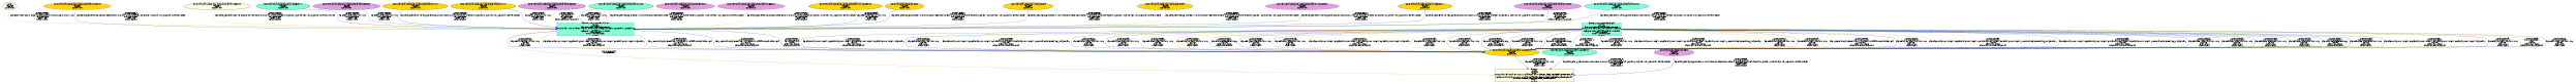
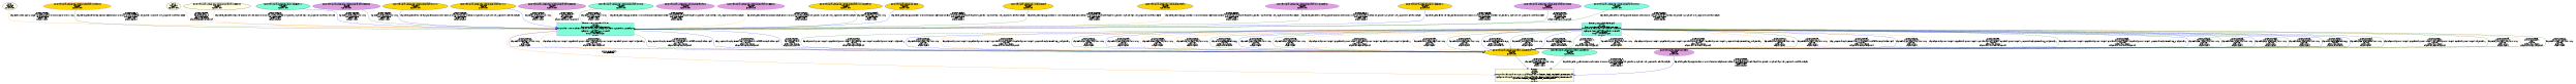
  digraph {
    rankdir=TB
    node [fillcolor=gold fontname=Helvetica fontsize=8 margin="0.0,0.0" shape=ellipse style=filled color=black]
    edge [color=darkgreen fontname=Helvetica fontsize=8 style=solid arrowhead=onormal]
    n1 [fillcolor=lightyellow label="path:C:\ntype:Artifact\nversion:3\nclass:File System" color=blue]
    n2 [fillcolor=aquamarine label="description:Windows host process (Rundll32)\npid:4220\ntype:Process\nversion:10.0.14393.0 (rs1_release.160715-1616)\ncommandline:C:\\WINDOWS\\system32\\rundll32.exe ''C:\\Users\\mathieu\\AppData\\Roaming\\Temp\\MsAssistClient.dll'',Assist_Cleanup\nppid:2368\nimagepath:C:\\WINDOWS\\SysWOW64\\rundll32.exe\nname:rundll32.exe\ncompany:Microsoft Corporation\narch:32-bit" shape=box color=purple]
    n3 [label="path:C:\\Users\\mathieu\\AppData\\Local\\Microsoft\\Assistance\\Client\\1.0\\949D.tmp\ntype:Artifact\nversion:1\nclass:File System" color=purple]
    n4 [label="path:C:\\Users\\mathieu\\AppData\\Roaming\\Temp\\MsAssistClient.dll\ntype:Artifact\nversion:2\nclass:File System" color=blue]
    n5 [fillcolor=lightyellow label="description:\npid:2368\ntype:Process\nversion:\ncommandline:C:\\Users\\mathieu\\Downloads\\Malware\\executable\\OnionDuke3BF6B0D49B8E594F8B59EEC98942E1380E16DD22.exe \nppid:4760\nimagepath:C:\\Users\\mathieu\\Downloads\\Malware\\executable\\OnionDuke3BF6B0D49B8E594F8B59EEC98942E1380E16DD22.exe\nname:OnionDuke3BF6B0D49B8E594F8B59EEC98942E1380E16DD22.exe\ncompany:\narch:32-bit" shape=box color=blue]
+   n6 [fillcolor=lightyellow label="path:C:\ntype:Artifact\nversion:4\nclass:File System"]
    n7 [fillcolor=lightyellow label="path:C:\\Users\\mathieu\\AppData\\Local\\Microsoft\\Assistance\\Client\\1.0\\EB2D.tmp\ntype:Artifact\nversion:2\nclass:File System"]
    n8 [fillcolor=aquamarine label="path:C:\\Users\\mathieu\\AppData\\Local\\Startup\\kb282586914.lnk\ntype:Artifact\nversion:2\nclass:File System"]
    n9 [fillcolor=plum label="path:C:\\Users\\mathieu\\AppData\\Local\\Microsoft\\Assistance\\Client\\1.0\\EB2D.tmp\ntype:Artifact\nversion:3\nclass:File System" color=blue]
    n10 [label="path:C:\\Users\\mathieu\\AppData\\Local\\Microsoft\\Assistance\\Client\\1.0\\uhwzw\ntype:Artifact\nversion:1\nclass:File System"]
    n11 [label="path:C:\\Users\\mathieu\\AppData\\Local\\Microsoft\\Assistance\\Client\\1.0\\uhwzw\ntype:Artifact\nversion:2\nclass:File System"]
    n12 [fillcolor=plum label="path:C:\\Users\\mathieu\\AppData\\Local\\Microsoft\\Assistance\\Client\\1.0\\EB2D.tmp\ntype:Artifact\nversion:4\nclass:File System"]
    n13 [fillcolor=aquamarine label="path:C:\\Users\\mathieu\\AppData\\Local\\Microsoft\\Assistance\\Client\\1.0\\dmhax\ntype:Artifact\nversion:2\nclass:File System"]
    n14 [fillcolor=aquamarine label="path:C:\\Users\\mathieu\\AppData\\Roaming\\Temp\\MsAssistClient.dll\ntype:Artifact\nversion:1\nclass:File System"]
    n15 [fillcolor=plum label="path:C:\\Users\\mathieu\\AppData\\Local\\Microsoft\\Assistance\\Client\\1.0\ntype:Artifact\nversion:1\nclass:File System" color=purple]
    n16 [fillcolor=plum label="path:C:\\Users\\mathieu\\AppData\\Local\\Microsoft\\Assistance\\Client\\1.0\\EB2D.tmp\ntype:Artifact\nversion:1\nclass:File System" color=purple]
    n17 [label="path:C:\\Users\\mathieu\\AppData\\Local\\Microsoft\\Assistance\\Client\\1.0\\MsAssistClient.dll\ntype:Artifact\nversion:2\nclass:File System"]
    n18 [fillcolor=plum label="path:C:\\Users\\mathieu\\AppData\\Roaming\\Temp\ntype:Artifact\nversion:1\nclass:File System" color=purple]
    n19 [label="path:C:\\Users\\mathieu\\AppData\\Local\\Startup\ntype:Artifact\nversion:1\nclass:File System" color=blue]
    n20 [fillcolor=aquamarine label="description:Antimalware Service Executable\npid:1928\ntype:Process\nversion:4.10.14393.1066 (rs1_release_sec.170327-1835)\ncommandline:''C:\\Program Files\\Windows Defender\\MsMpEng.exe''\nppid:564\nimagepath:C:\\Program Files\\Windows Defender\\MsMpEng.exe\nname:MsMpEng.exe\ncompany:Microsoft Corporation\narch:64-bit" shape=box color=purple]
    n21 [label="path:C:\\Users\\mathieu\\AppData\\Local\\Microsoft\\Assistance\ntype:Artifact\nversion:1\nclass:File System"]
    n22 [label="path:C:\\Users\\mathieu\\AppData\\Local\\Microsoft\\Assistance\\Client\ntype:Artifact\nversion:1\nclass:File System" color=blue]
    n23 [fillcolor=plum label="path:C:\\Users\\mathieu\\AppData\\Local\\Microsoft\\Assistance\\Client\\1.0\\MsAssistClient.dll\ntype:Artifact\nversion:1\nclass:File System" color=purple]
    n24 [label="path:C:\\Users\\mathieu\\AppData\\Local\\Startup\\kb282586914.lnk\ntype:Artifact\nversion:1\nclass:File System" color=blue]
    n25 [fillcolor=plum label="path:C:\\Users\\mathieu\\AppData\\Local\\Microsoft\\Assistance\\Client\\1.0\\949D.tmp\ntype:Artifact\nversion:2\nclass:File System" color=blue]
    n26 [fillcolor=aquamarine label="path:C:\\Users\\mathieu\\AppData\\Local\\Microsoft\\Assistance\\Client\\1.0\\dmhax\ntype:Artifact\nversion:1\nclass:File System" color=blue]
    n1 -> n2 [color=darkorange label="(duration:0.0003317\ntime:7:12:53.7497053 PM\ndetail:Offset: 0, Length: 126,976, I/O Flags: Non-cached, Paging I/O, Synchronous Paging I/O, Priority: Normal\ntype:WasGeneratedBy\ncategory:Write\noperation:WriteFile)"]
    n2 -> n4 [color=blue label="(duration:0.0000468\ntime:7:12:53.8907423 PM\ndetail:Offset: 0, Length: 125,440, Priority: Normal\ntype:Used\ncategory:Read\noperation:ReadFile)" arrowhead=dot]
    n2 -> n4 [color=darkorange label="(duration:0.0000024\ntime:7:12:53.7518094 PM\ndetail:CreationTime: 5/1/2017 7:12:53 PM, LastAccessTime: 5/1/2017 7:12:53 PM, LastWriteTime: 5/1/2017 7:12:53 PM, ChangeTime: 5/1/2017 7:12:53 PM, FileAttributes: A\ntype:Used\ncategory:Read Metadata\noperation:QueryBasicInformationFile)" arrowhead=dot]
    n2 -> n4 [label="(duration:0.0000029\ntime:7:12:53.7501052 PM\ndetail:AllocationSize: 126,976, EndOfFile: 125,440, NumberOfLinks: 1, DeletePending: False, Directory: False\ntype:Used\ncategory:Read Metadata\noperation:QueryStandardInformationFile)"]
    n2 -> n4 [color=blue label="(duration:0.0000025\ntime:7:12:53.8906717 PM\ndetail:AllocationSize: 126,976, EndOfFile: 125,440, NumberOfLinks: 1, DeletePending: False, Directory: False\ntype:Used\ncategory:Read Metadata\noperation:QueryStandardInformationFile)"]
    n2 -> n4 [color=blue label="(duration:0.0000012\ntime:7:12:53.7528263 PM\ndetail:Information: Owner\ntype:Used\ncategory:Read Metadata\noperation:QuerySecurityFile)" arrowhead=dot]
    n2 -> n5 [color=darkorange label="(time:7:12:53.6313499 PM\ntype:WasTriggeredBy)" arrowhead=dot]
    n3 -> n2 [label="(duration:0.0002340\ntime:7:13:37.3905356 PM\ndetail:Desired Access: Generic Read, Disposition: Create, Options: Synchronous IO Non-Alert, Non-Directory File, Attributes: N, ShareMode: None, AllocationSize: 0, OpenResult: Created\ntype:WasGeneratedBy\ncategory:Write\noperation:CreateFile)" arrowhead=dot]
    n4 -> n5 [color=blue label="(duration:0.0001326\ntime:7:12:53.6274349 PM\ndetail:Offset: 0, Length: 125,440, Priority: Normal\ntype:WasGeneratedBy\ncategory:Write\noperation:WriteFile)" arrowhead=dot]
+   n6 -> n2 [color=darkorange label="(duration:0.0000123\ntime:7:12:53.7500547 PM\ndetail:EndOfFile: 125,440\ntype:WasGeneratedBy\ncategory:Write Metadata\noperation:SetEndOfFileInformationFile)" arrowhead=dot]
    n7 -> n2 [color=darkorange label="(duration:0.0000772\ntime:7:12:54.0161395 PM\ndetail:Desired Access: Generic Read/Write, Disposition: OverwriteIf, Options: Synchronous IO Non-Alert, Non-Directory File, Attributes: A, ShareMode: Read, Write, AllocationSize: 0, OpenResult: Overwritten\ntype:WasGeneratedBy\ncategory:Write\noperation:CreateFile)" arrowhead=dot]
    n8 -> n2 [color=blue label="(duration:0.0001618\ntime:7:12:54.0315108 PM\ndetail:Offset: 0, Length: 1,138, Priority: Normal\ntype:WasGeneratedBy\ncategory:Write\noperation:WriteFile)" arrowhead=dot]
    n9 -> n2 [label="(duration:0.0001162\ntime:7:12:54.0293226 PM\ndetail:Offset: 0, Length: 1,138, Priority: Normal\ntype:WasGeneratedBy\ncategory:Write\noperation:WriteFile)"]
    n10 -> n2 [color=blue label="(duration:0.0001186\ntime:7:12:54.0373731 PM\ndetail:Desired Access: Generic Write, Read Attributes, Disposition: OpenIf, Options: Synchronous IO Non-Alert, Non-Directory File, Attributes: n/a, ShareMode: None, AllocationSize: 0, OpenResult: Created\ntype:WasGeneratedBy\ncategory:Write\noperation:CreateFile)"]
    n11 -> n2 [color=blue label="(duration:0.0000657\ntime:7:12:54.0375077 PM\ndetail:Offset: 0, Length: 160, Priority: Normal\ntype:WasGeneratedBy\ncategory:Write\noperation:WriteFile)" arrowhead=dot]
    n12 -> n2 [color=darkorange label="(duration:0.0000094\ntime:7:12:54.0320573 PM\ndetail:Delete: True\ntype:WasGeneratedBy\ncategory:Write\noperation:SetDispositionInformationFile)"]
    n13 -> n2 [label="(duration:0.0000640\ntime:7:12:54.0390005 PM\ndetail:Offset: 0, Length: 41, Priority: Normal\ntype:WasGeneratedBy\ncategory:Write\noperation:WriteFile)"]
    n14 -> n5 [label="(duration:0.0001543\ntime:7:12:53.6270285 PM\ndetail:Desired Access: All Access, Disposition: OpenIf, Options: Synchronous IO Non-Alert, Non-Directory File, Attributes: n/a, ShareMode: None, AllocationSize: 0, OpenResult: Created\ntype:WasGeneratedBy\ncategory:Write\noperation:CreateFile)" arrowhead=dot]
    n15 -> n2 [color=darkorange label="(duration:0.0001112\ntime:7:12:53.8902193 PM\ndetail:Desired Access: Read Data/List Directory, Synchronize, Disposition: Create, Options: Directory, Synchronous IO Non-Alert, Open Reparse Point, Attributes: N, ShareMode: Read, Write, AllocationSize: 0, OpenResult: Created\ntype:WasGeneratedBy\ncategory:Write\noperation:CreateFile)" arrowhead=dot]
    n16 -> n2 [color=darkorange label="(duration:0.0001154\ntime:7:12:54.0146865 PM\ndetail:Desired Access: Generic Read, Disposition: Create, Options: Synchronous IO Non-Alert, Non-Directory File, Attributes: N, ShareMode: None, AllocationSize: 0, OpenResult: Created\ntype:WasGeneratedBy\ncategory:Write\noperation:CreateFile)"]
    n17 -> n2 [label="(duration:0.0002189\ntime:7:12:53.8911052 PM\ndetail:Offset: 0, Length: 125,440, Priority: Normal\ntype:WasGeneratedBy\ncategory:Write\noperation:WriteFile)" arrowhead=dot]
    n18 -> n5 [color=blue label="(duration:0.0003058\ntime:7:12:53.6264886 PM\ndetail:Desired Access: Read Data/List Directory, Synchronize, Disposition: Create, Options: Directory, Synchronous IO Non-Alert, Open Reparse Point, Attributes: N, ShareMode: Read, Write, AllocationSize: 0, OpenResult: Created\ntype:WasGeneratedBy\ncategory:Write\noperation:CreateFile)" arrowhead=dot]
    n19 -> n2 [color=blue label="(duration:0.0000960\ntime:7:12:54.0308355 PM\ndetail:Desired Access: Read Data/List Directory, Synchronize, Disposition: Create, Options: Directory, Synchronous IO Non-Alert, Open Reparse Point, Attributes: N, ShareMode: Read, Write, AllocationSize: 0, OpenResult: Created\ntype:WasGeneratedBy\ncategory:Write\noperation:CreateFile)" arrowhead=dot]
    n20 -> n4 [label="(duration:0.0000021\ntime:7:17:38.1972661 PM\ndetail:CreationTime: 5/1/2017 7:12:53 PM, LastAccessTime: 5/1/2017 7:12:53 PM, LastWriteTime: 5/1/2017 7:12:53 PM, ChangeTime: 5/1/2017 7:12:53 PM, FileAttributes: A\ntype:Used\ncategory:Read Metadata\noperation:QueryBasicInformationFile)"]
    n20 -> n4 [color=blue label="(duration:0.0000045\ntime:7:17:38.2002890 PM\ndetail:Offset: 110,592, Length: 4,096, Priority: Normal\ntype:Used\ncategory:Read\noperation:ReadFile)" arrowhead=dot]
    n20 -> n4 [color=darkorange label="(duration:0.0000033\ntime:7:17:38.2518026 PM\ndetail:CreationTime: 5/1/2017 7:12:53 PM, LastAccessTime: 5/1/2017 7:12:53 PM, LastWriteTime: 5/1/2017 7:12:53 PM, ChangeTime: 5/1/2017 7:12:53 PM, AllocationSize: 126976, EndOfFile: 125440, FileAttributes: A\ntype:Used\ncategory:Read Metadata\noperation:QueryNetworkOpenInformationFile)"]
    n20 -> n4 [label="(duration:0.0000042\ntime:7:17:38.2013683 PM\ndetail:Offset: 20,480, Length: 4,096, Priority: Normal\ntype:Used\ncategory:Read\noperation:ReadFile)" arrowhead=dot]
    n20 -> n4 [color=blue label="(duration:0.0000091\ntime:7:17:38.1990204 PM\ndetail:Offset: 114,688, Length: 8,192, Priority: Normal\ntype:Used\ncategory:Read\noperation:ReadFile)"]
    n20 -> n4 [color=darkorange label="(duration:0.0000053\ntime:7:17:38.2013080 PM\ndetail:Offset: 12,288, Length: 4,096, Priority: Normal\ntype:Used\ncategory:Read\noperation:ReadFile)"]
    n20 -> n4 [color=darkorange label="(duration:0.0000057\ntime:7:17:38.1982868 PM\ndetail:Offset: 106,496, Length: 4,096, Priority: Normal\ntype:Used\ncategory:Read\noperation:ReadFile)"]
    n20 -> n4 [label="(duration:0.0000050\ntime:7:17:38.2145691 PM\ndetail:Control: FSCTL_READ_FILE_USN_DATA\ntype:Used\ncategory:Read Metadata\noperation:FileSystemControl)"]
    n20 -> n4 [color=blue label="(duration:0.0000086\ntime:7:17:38.1983627 PM\ndetail:Offset: 45,056, Length: 8,192, Priority: Normal\ntype:Used\ncategory:Read\noperation:ReadFile)"]
    n20 -> n4 [label="(duration:0.0000065\ntime:7:17:38.2014279 PM\ndetail:Offset: 28,672, Length: 8,192, Priority: Normal\ntype:Used\ncategory:Read\noperation:ReadFile)"]
    n20 -> n4 [color=darkorange label="(duration:0.0000045\ntime:7:17:38.1972341 PM\ndetail:CreationTime: 5/1/2017 7:12:53 PM, LastAccessTime: 5/1/2017 7:12:53 PM, LastWriteTime: 5/1/2017 7:12:53 PM, ChangeTime: 5/1/2017 7:12:53 PM, FileAttributes: A\ntype:Used\ncategory:Read Metadata\noperation:QueryBasicInformationFile)" arrowhead=dot]
    n20 -> n4 [color=darkorange label="(duration:0.0000098\ntime:7:17:38.1974152 PM\ndetail:Offset: 118,784, Length: 6,656, Priority: Normal\ntype:Used\ncategory:Read\noperation:ReadFile)" arrowhead=dot]
    n20 -> n4 [label="(duration:0.0000090\ntime:7:17:38.1987577 PM\ndetail:Offset: 86,016, Length: 8,192, Priority: Normal\ntype:Used\ncategory:Read\noperation:ReadFile)" arrowhead=dot]
    n20 -> n4 [color=blue label="(duration:0.0000074\ntime:7:17:38.1961979 PM\ndetail:Control: FSCTL_READ_FILE_USN_DATA\ntype:Used\ncategory:Read Metadata\noperation:FileSystemControl)"]
    n20 -> n4 [label="(duration:0.0000057\ntime:7:17:38.2002599 PM\ndetail:Offset: 94,208, Length: 4,096, Priority: Normal\ntype:Used\ncategory:Read\noperation:ReadFile)"]
    n20 -> n4 [color=blue label="(duration:0.0000086\ntime:7:17:38.1957960 PM\ndetail:Control: FSCTL_READ_FILE_USN_DATA\ntype:Used\ncategory:Read Metadata\noperation:FileSystemControl)"]
    n20 -> n4 [label="(duration:0.0000147\ntime:7:17:38.2143524 PM\ndetail:\ntype:Used\ncategory:Read Metadata\noperation:QueryStreamInformationFile)"]
    n20 -> n4 [label="(duration:0.0000123\ntime:7:17:38.1982445 PM\ndetail:Offset: 102,400, Length: 4,096, Priority: Normal\ntype:Used\ncategory:Read\noperation:ReadFile)"]
    n20 -> n4 [color=darkorange label="(duration:0.0000033\ntime:7:17:38.2522788 PM\ndetail:CreationTime: 5/1/2017 7:12:53 PM, LastAccessTime: 5/1/2017 7:12:53 PM, LastWriteTime: 5/1/2017 7:12:53 PM, ChangeTime: 5/1/2017 7:12:53 PM, AllocationSize: 126976, EndOfFile: 125440, FileAttributes: A\ntype:Used\ncategory:Read Metadata\noperation:QueryNetworkOpenInformationFile)" arrowhead=dot]
    n20 -> n4 [color=darkorange label="(duration:0.0000070\ntime:7:17:38.2004060 PM\ndetail:Offset: 81,920, Length: 8,192, Priority: Normal\ntype:Used\ncategory:Read\noperation:ReadFile)"]
    n20 -> n4 [label="(duration:0.0000090\ntime:7:17:38.2012674 PM\ndetail:Offset: 8,192, Length: 4,096, Priority: Normal\ntype:Used\ncategory:Read\noperation:ReadFile)"]
    n20 -> n4 [color=darkorange label="(duration:0.0000029\ntime:7:17:38.1972485 PM\ndetail:AllocationSize: 126,976, EndOfFile: 125,440, NumberOfLinks: 1, DeletePending: False, Directory: False\ntype:Used\ncategory:Read Metadata\noperation:QueryStandardInformationFile)"]
    n20 -> n4 [color=blue label="(duration:0.0000045\ntime:7:17:38.2013971 PM\ndetail:Offset: 24,576, Length: 4,096, Priority: Normal\ntype:Used\ncategory:Read\noperation:ReadFile)"]
    n20 -> n4 [color=darkorange label="(duration:0.0000033\ntime:7:17:38.1967575 PM\ndetail:CreationTime: 5/1/2017 7:12:53 PM, LastAccessTime: 5/1/2017 7:12:53 PM, LastWriteTime: 5/1/2017 7:12:53 PM, ChangeTime: 5/1/2017 7:12:53 PM, AllocationSize: 126976, EndOfFile: 125440, FileAttributes: A\ntype:Used\ncategory:Read Metadata\noperation:QueryNetworkOpenInformationFile)"]
    n20 -> n4 [label="(duration:0.0000029\ntime:7:17:38.2520399 PM\ndetail:CreationTime: 5/1/2017 7:12:53 PM, LastAccessTime: 5/1/2017 7:12:53 PM, LastWriteTime: 5/1/2017 7:12:53 PM, ChangeTime: 5/1/2017 7:12:53 PM, AllocationSize: 126976, EndOfFile: 125440, FileAttributes: A\ntype:Used\ncategory:Read Metadata\noperation:QueryNetworkOpenInformationFile)"]
    n20 -> n4 [color=blue label="(duration:0.0000045\ntime:7:17:38.2013392 PM\ndetail:Offset: 16,384, Length: 4,096, Priority: Normal\ntype:Used\ncategory:Read\noperation:ReadFile)"]
    n20 -> n4 [label="(duration:0.0000115\ntime:7:17:38.2088009 PM\ndetail:Offset: 98,304, Length: 4,096, Priority: Normal\ntype:Used\ncategory:Read\noperation:ReadFile)"]
    n20 -> n4 [color=blue label="(duration:0.0000082\ntime:7:17:38.2014993 PM\ndetail:Offset: 53,248, Length: 16,384, Priority: Normal\ntype:Used\ncategory:Read\noperation:ReadFile)"]
    n20 -> n4 [label="(duration:0.0000061\ntime:7:17:38.2014632 PM\ndetail:Offset: 36,864, Length: 8,192, Priority: Normal\ntype:Used\ncategory:Read\noperation:ReadFile)"]
    n20 -> n4 [color=blue label="(duration:0.0000057\ntime:7:17:38.1965087 PM\ndetail:Control: FSCTL_READ_FILE_USN_DATA\ntype:Used\ncategory:Read Metadata\noperation:FileSystemControl)" arrowhead=dot]
    n20 -> n4 [color=blue label="(duration:0.0000069\ntime:7:17:38.2015326 PM\ndetail:Offset: 69,632, Length: 12,288, Priority: Normal\ntype:Used\ncategory:Read\noperation:ReadFile)"]
    n20 -> n4 [label="(duration:0.0000024\ntime:7:17:38.1973138 PM\ndetail:CreationTime: 5/1/2017 7:12:53 PM, LastAccessTime: 5/1/2017 7:12:53 PM, LastWriteTime: 5/1/2017 7:12:53 PM, ChangeTime: 5/1/2017 7:12:53 PM, FileAttributes: A\ntype:Used\ncategory:Read Metadata\noperation:QueryBasicInformationFile)"]
    n20 -> n4 [label="(duration:0.0000099\ntime:7:17:38.2002147 PM\ndetail:Offset: 4,096, Length: 4,096, Priority: Normal\ntype:Used\ncategory:Read\noperation:ReadFile)" arrowhead=dot]
    n20 -> n4 [color=darkorange label="(duration:0.0000185\ntime:7:17:38.2138802 PM\ndetail:\ntype:Used\ncategory:Read Metadata\noperation:QueryStreamInformationFile)" arrowhead=dot]
    n20 -> n4 [label="(duration:0.0000246\ntime:7:17:38.1973298 PM\ndetail:Offset: 0, Length: 4,096, Priority: Normal\ntype:Used\ncategory:Read\noperation:ReadFile)"]
    n21 -> n2 [label="(duration:0.0001831\ntime:7:12:53.8891798 PM\ndetail:Desired Access: Read Data/List Directory, Synchronize, Disposition: Create, Options: Directory, Synchronous IO Non-Alert, Open Reparse Point, Attributes: N, ShareMode: Read, Write, AllocationSize: 0, OpenResult: Created\ntype:WasGeneratedBy\ncategory:Write\noperation:CreateFile)" arrowhead=dot]
    n22 -> n2 [color=darkorange label="(duration:0.0001158\ntime:7:12:53.8898013 PM\ndetail:Desired Access: Read Data/List Directory, Synchronize, Disposition: Create, Options: Directory, Synchronous IO Non-Alert, Open Reparse Point, Attributes: N, ShareMode: Read, Write, AllocationSize: 0, OpenResult: Created\ntype:WasGeneratedBy\ncategory:Write\noperation:CreateFile)" arrowhead=dot]
    n23 -> n2 [label="(duration:0.0001417\ntime:7:12:53.8909521 PM\ndetail:Desired Access: Generic Write, Read Attributes, Disposition: OpenIf, Options: Synchronous IO Non-Alert, Non-Directory File, Attributes: n/a, ShareMode: None, AllocationSize: 0, OpenResult: Created\ntype:WasGeneratedBy\ncategory:Write\noperation:CreateFile)"]
    n24 -> n2 [color=blue label="(duration:0.0001593\ntime:7:12:54.0313113 PM\ndetail:Desired Access: Generic Write, Read Attributes, Disposition: OpenIf, Options: Synchronous IO Non-Alert, Non-Directory File, Attributes: n/a, ShareMode: None, AllocationSize: 0, OpenResult: Created\ntype:WasGeneratedBy\ncategory:Write\noperation:CreateFile)" arrowhead=dot]
    n25 -> n2 [label="(duration:0.0000082\ntime:7:13:37.3972423 PM\ndetail:Delete: True\ntype:WasGeneratedBy\ncategory:Write\noperation:SetDispositionInformationFile)"]
    n26 -> n2 [label="(duration:0.0001027\ntime:7:12:54.0388826 PM\ndetail:Desired Access: Generic Write, Read Attributes, Disposition: OpenIf, Options: Synchronous IO Non-Alert, Non-Directory File, Attributes: n/a, ShareMode: None, AllocationSize: 0, OpenResult: Created\ntype:WasGeneratedBy\ncategory:Write\noperation:CreateFile)" arrowhead=dot]
  }
